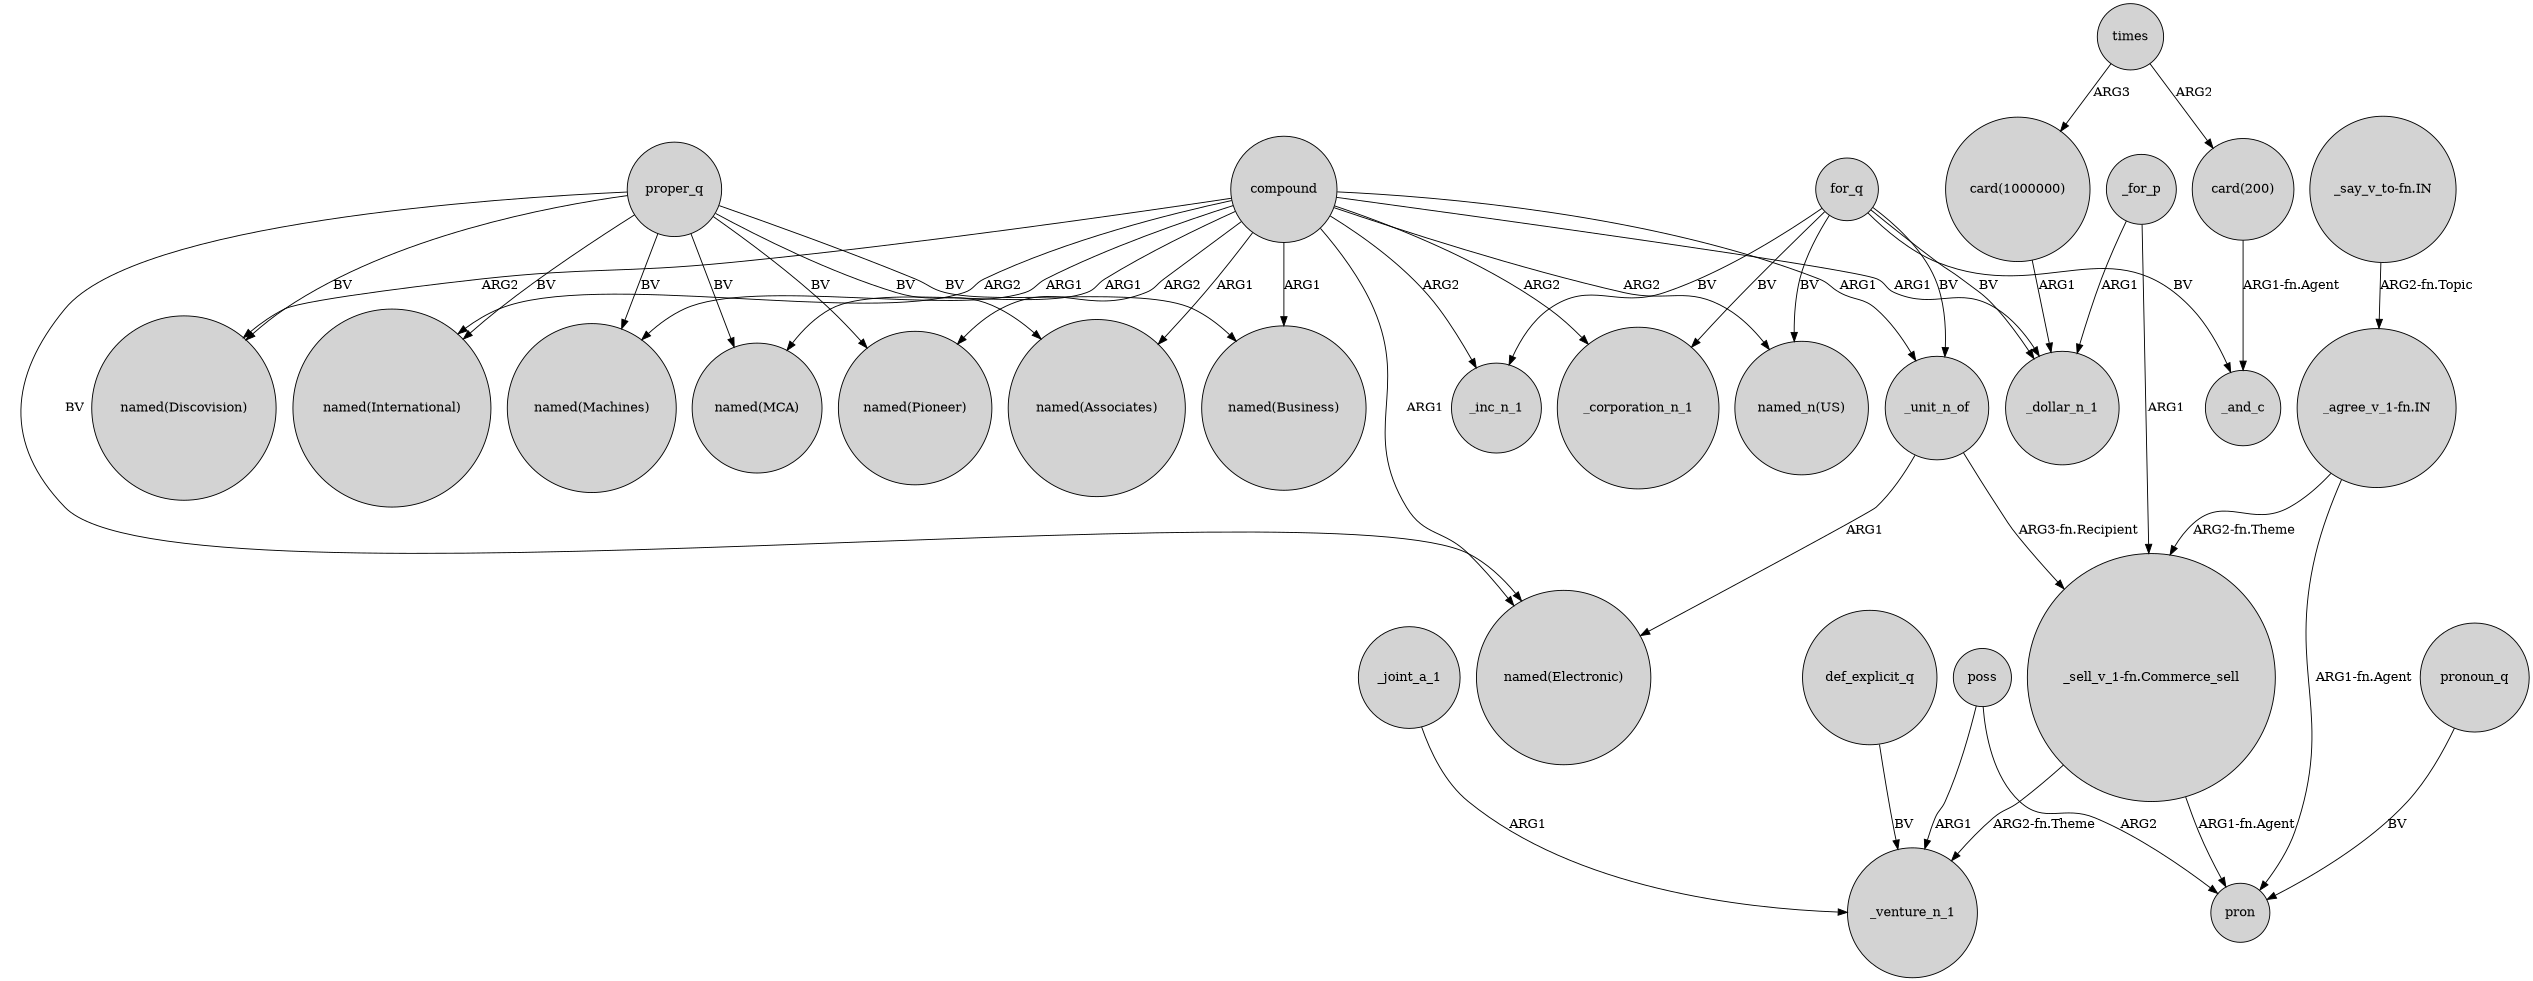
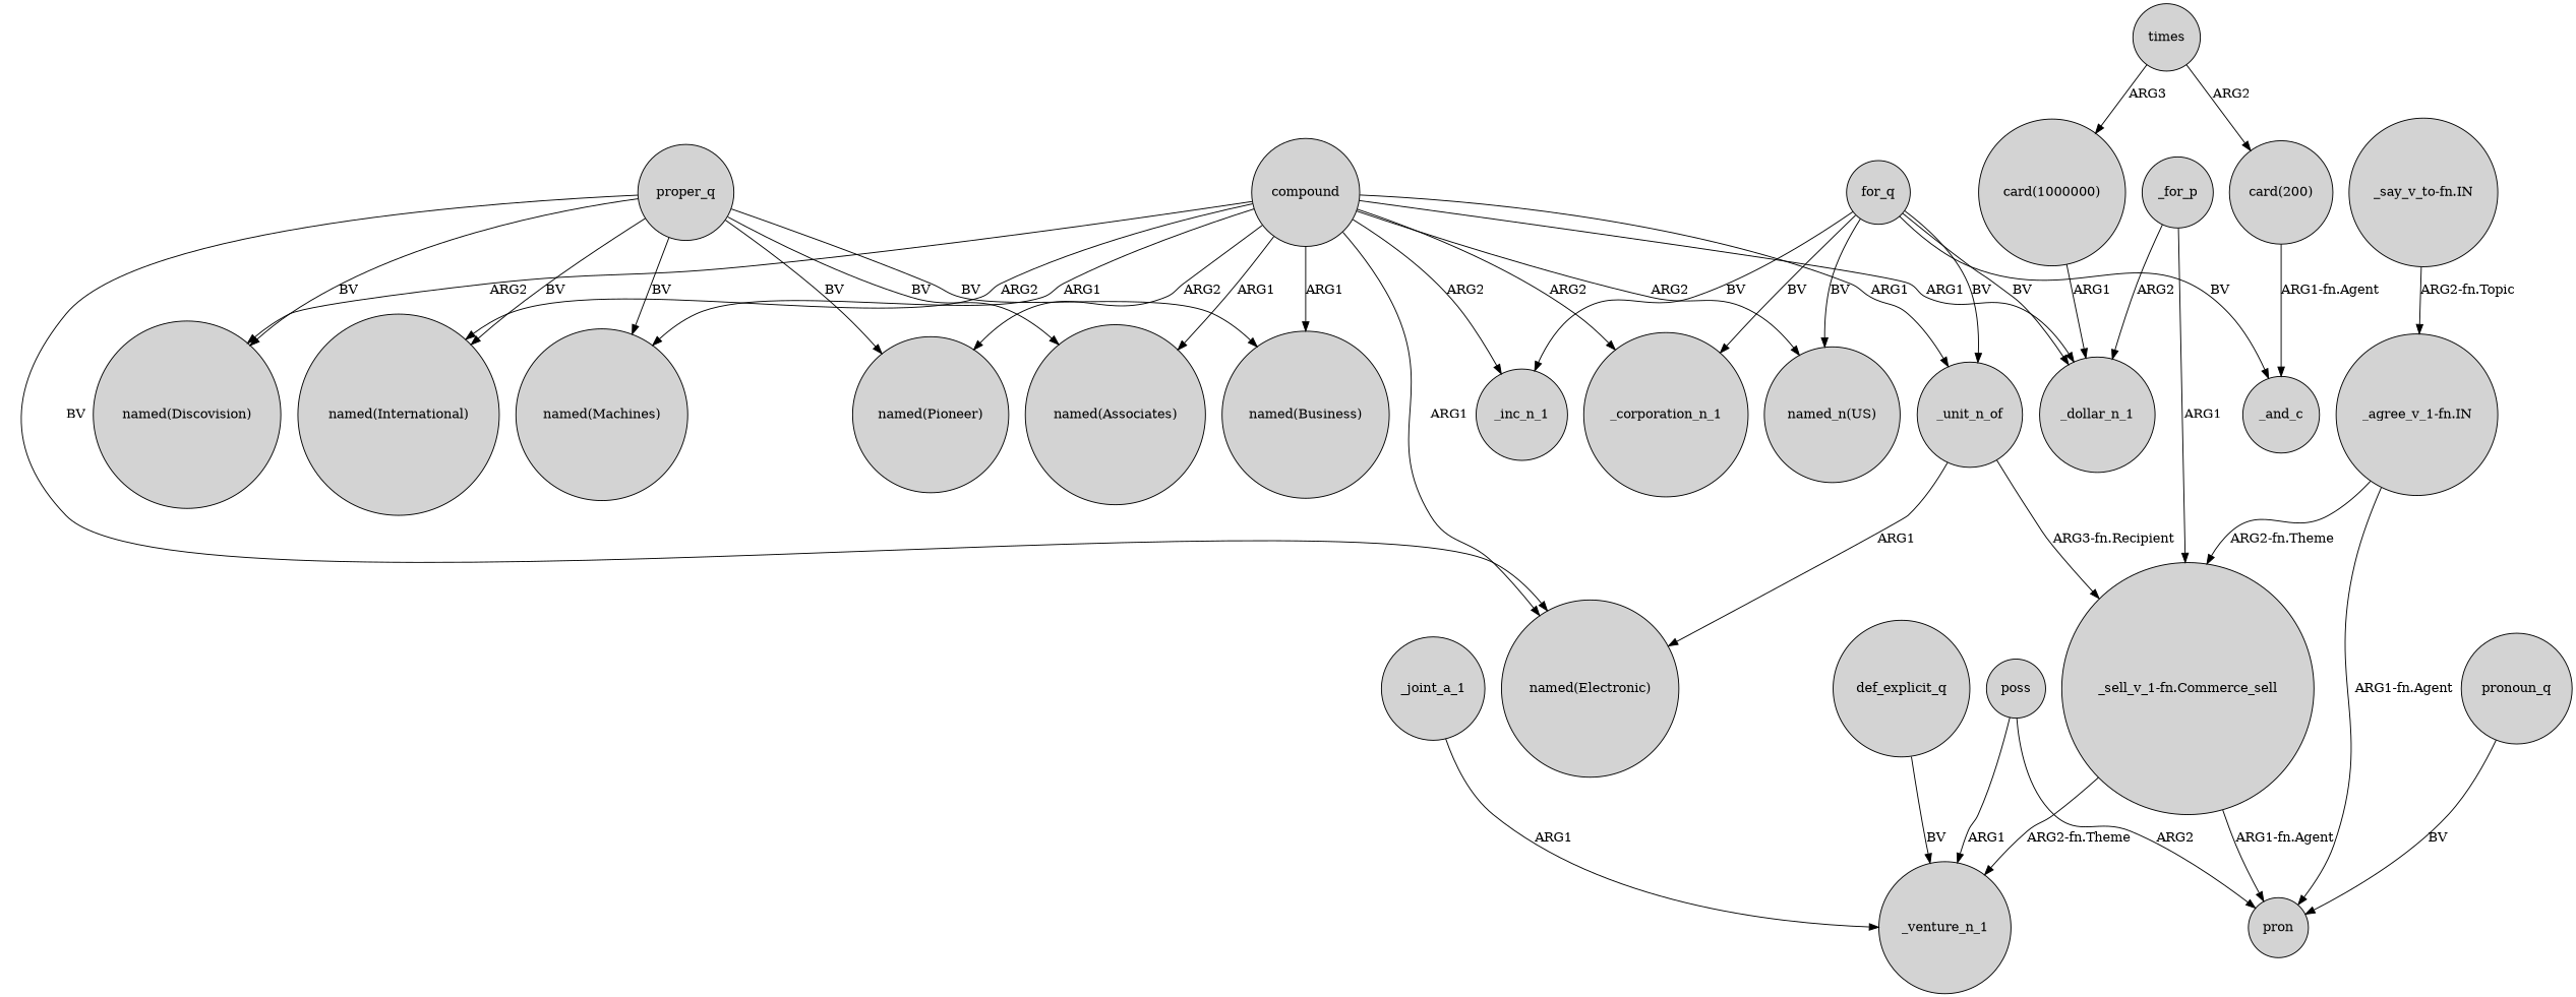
  digraph {
    node [shape=circle style=filled]
    _joint_a_1
    _venture_n_1
    compound
    _unit_n_of
    "named(Pioneer)"
    _inc_n_1
    "named_n(US)"
    "named(Electronic)"
    "named(Discovision)"
    "named(Business)"
    _corporation_n_1
    "named(Machines)"
-   "named(MCA)"
    "named(International)"
    "named(Associates)"
    _dollar_n_1
    "_sell_v_1-fn.Commerce_sell"
    pron
    proper_q
    "card(1000000)"
    def_explicit_q
    n22 [label=for_q]
    _and_c
    "_say_v_to-fn.IN"
    "_agree_v_1-fn.IN"
    poss
    _for_p
    pronoun_q
    times
    "card(200)"
    _joint_a_1 -> _venture_n_1 [label=ARG1]
    compound -> _unit_n_of [label=ARG1]
    compound -> "named(Pioneer)" [label=ARG2]
    compound -> _inc_n_1 [label=ARG2]
    compound -> "named_n(US)" [label=ARG2]
    compound -> "named(Electronic)" [label=ARG1]
    compound -> "named(Discovision)" [label=ARG2]
    compound -> "named(Business)" [label=ARG1]
    compound -> _corporation_n_1 [label=ARG2]
    compound -> "named(Machines)" [label=ARG1]
-   compound -> "named(MCA)" [label=ARG1]
    compound -> "named(International)" [label=ARG2]
    compound -> "named(Associates)" [label=ARG1]
    compound -> _dollar_n_1 [label=ARG1]
    _unit_n_of -> "named(Electronic)" [label=ARG1]
    _unit_n_of -> "_sell_v_1-fn.Commerce_sell" [label="ARG3-fn.Recipient"]
    "_sell_v_1-fn.Commerce_sell" -> _venture_n_1 [label="ARG2-fn.Theme"]
    "_sell_v_1-fn.Commerce_sell" -> pron [label="ARG1-fn.Agent"]
    proper_q -> "named(Pioneer)" [label=BV]
    proper_q -> "named(Electronic)" [label=BV]
    proper_q -> "named(Discovision)" [label=BV]
    proper_q -> "named(Business)" [label=BV]
    proper_q -> "named(Machines)" [label=BV]
-   proper_q -> "named(MCA)" [label=BV]
    proper_q -> "named(International)" [label=BV]
    proper_q -> "named(Associates)" [label=BV]
    "card(1000000)" -> _dollar_n_1 [label=ARG1]
    def_explicit_q -> _venture_n_1 [label=BV]
    n22 -> _unit_n_of [label=BV]
    n22 -> _inc_n_1 [label=BV]
    n22 -> "named_n(US)" [label=BV]
    n22 -> _corporation_n_1 [label=BV]
    n22 -> _dollar_n_1 [label=BV]
    n22 -> _and_c [label=BV]
    "_say_v_to-fn.IN" -> "_agree_v_1-fn.IN" [label="ARG2-fn.Topic"]
    "_agree_v_1-fn.IN" -> "_sell_v_1-fn.Commerce_sell" [label="ARG2-fn.Theme"]
    "_agree_v_1-fn.IN" -> pron [label="ARG1-fn.Agent"]
    poss -> _venture_n_1 [label=ARG1]
    poss -> pron [label=ARG2]
-   _for_p -> _dollar_n_1 [label=ARG1]
+   _for_p -> _dollar_n_1 [label=ARG2]
    _for_p -> "_sell_v_1-fn.Commerce_sell" [label=ARG1]
    pronoun_q -> pron [label=BV]
    times -> "card(1000000)" [label=ARG3]
    times -> "card(200)" [label=ARG2]
    "card(200)" -> _and_c [label="ARG1-fn.Agent"]
  }
